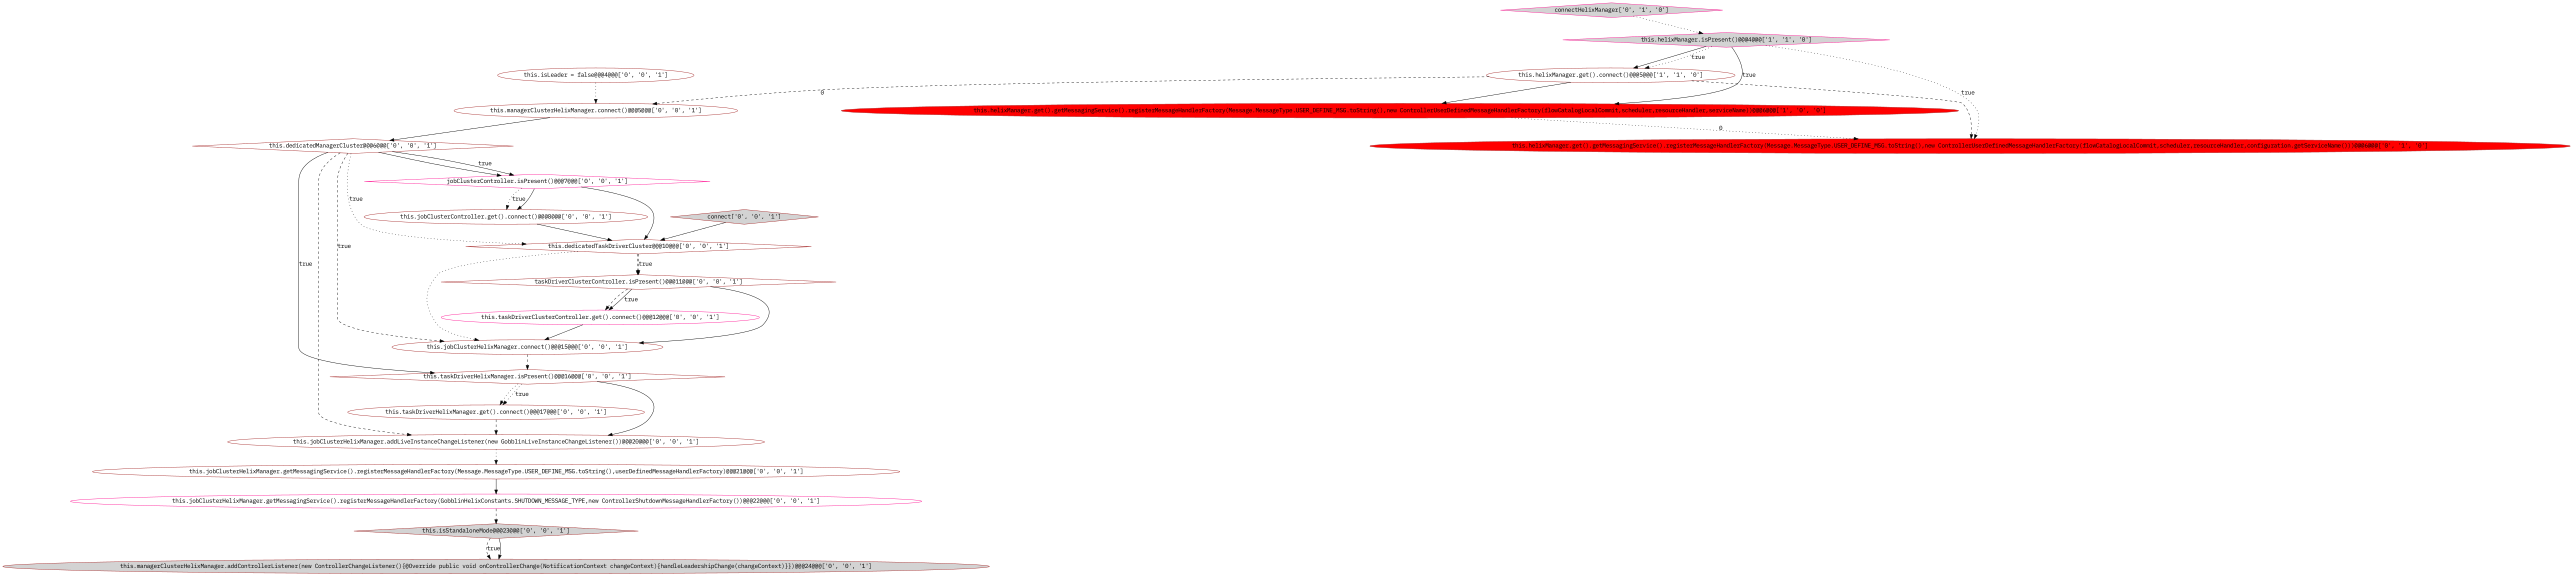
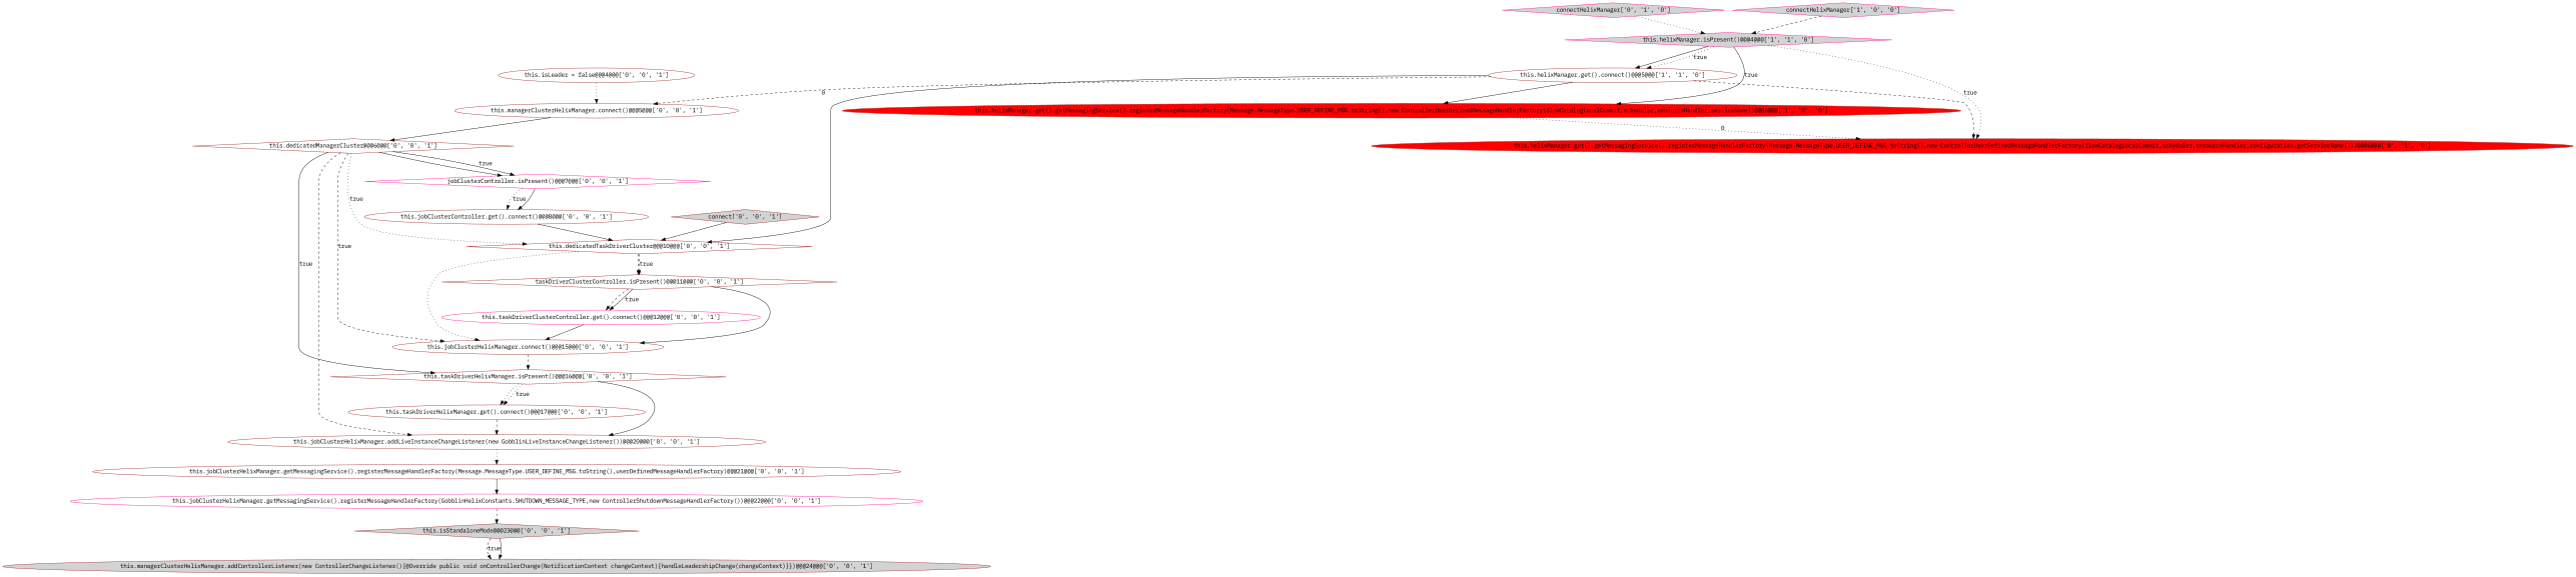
  digraph {
    fontname="IBM Plex Mono"
    node [color=brown fillcolor=white fontname="IBM Plex Mono" shape=ellipse style=filled]
    edge [fontname="IBM Plex Mono" style=solid]
    n1 [color=deeppink label="this.jobClusterHelixManager.getMessagingService().registerMessageHandlerFactory(GobblinHelixConstants.SHUTDOWN_MESSAGE_TYPE,new ControllerShutdownMessageHandlerFactory())@@@22@@@['0', '0', '1']"]
    n2 [fillcolor=lightgray label="this.isStandaloneMode@@@23@@@['0', '0', '1']" shape=diamond]
    n3 [fillcolor=lightgray label="this.managerClusterHelixManager.addControllerListener(new ControllerChangeListener(){@Override public void onControllerChange(NotificationContext changeContext){handleLeadershipChange(changeContext)}})@@@24@@@['0', '0', '1']"]
    n4 [label="this.isLeader = false@@@4@@@['0', '0', '1']"]
    n5 [label="this.managerClusterHelixManager.connect()@@@5@@@['0', '0', '1']"]
    n6 [label="this.dedicatedManagerCluster@@@6@@@['0', '0', '1']" shape=diamond]
    n7 [label="this.jobClusterHelixManager.getMessagingService().registerMessageHandlerFactory(Message.MessageType.USER_DEFINE_MSG.toString(),userDefinedMessageHandlerFactory)@@@21@@@['0', '0', '1']"]
    n8 [color=deeppink fillcolor=lightgray label="this.helixManager.isPresent()@@@4@@@['1', '1', '0']" shape=diamond]
    n9 [label="this.helixManager.get().connect()@@@5@@@['1', '1', '0']"]
    n10 [fillcolor=red label="this.helixManager.get().getMessagingService().registerMessageHandlerFactory(Message.MessageType.USER_DEFINE_MSG.toString(),new ControllerUserDefinedMessageHandlerFactory(flowCatalogLocalCommit,scheduler,resourceHandler,configuration.getServiceName()))@@@6@@@['0', '1', '0']"]
    n11 [fillcolor=red label="this.helixManager.get().getMessagingService().registerMessageHandlerFactory(Message.MessageType.USER_DEFINE_MSG.toString(),new ControllerUserDefinedMessageHandlerFactory(flowCatalogLocalCommit,scheduler,resourceHandler,serviceName))@@@6@@@['1', '0', '0']"]
    n12 [label="this.jobClusterHelixManager.connect()@@@15@@@['0', '0', '1']"]
    n13 [label="this.taskDriverHelixManager.isPresent()@@@16@@@['0', '0', '1']" shape=diamond]
    n14 [label="this.dedicatedTaskDriverCluster@@@10@@@['0', '0', '1']" shape=diamond]
    n15 [label="this.jobClusterHelixManager.addLiveInstanceChangeListener(new GobblinLiveInstanceChangeListener())@@@20@@@['0', '0', '1']"]
    n16 [color=deeppink label="jobClusterController.isPresent()@@@7@@@['0', '0', '1']" shape=diamond]
    n17 [color=deeppink fillcolor=lightgray label="connectHelixManager['0', '1', '0']" shape=diamond]
    n18 [label="taskDriverClusterController.isPresent()@@@11@@@['0', '0', '1']" shape=diamond]
    n19 [color=deeppink label="this.taskDriverClusterController.get().connect()@@@12@@@['0', '0', '1']"]
    n20 [label="this.taskDriverHelixManager.get().connect()@@@17@@@['0', '0', '1']"]
    n21 [label="this.jobClusterController.get().connect()@@@8@@@['0', '0', '1']"]
    n22 [fillcolor=lightgray label="connect['0', '0', '1']" shape=diamond]
+   n23 [color=deeppink fillcolor=lightgray label="connectHelixManager['1', '0', '0']" shape=diamond]
    n1 -> n2 [style=dashed]
    n2 -> n3 [label=true style=dashed]
    n2 -> n3
    n4 -> n5 [style=dotted]
    n5 -> n6
    n6 -> n12 [label=true style=dashed]
    n6 -> n13 [label=true]
    n6 -> n14 [label=true style=dotted]
    n6 -> n15 [style=dashed]
    n6 -> n16 [label=true]
    n6 -> n16
    n7 -> n1
    n8 -> n9
    n8 -> n9 [label=true style=dotted]
    n8 -> n10 [label=true style=dotted]
    n8 -> n11 [label=true]
    n9 -> n5 [label=0 style=dashed]
    n9 -> n10 [style=dashed]
    n9 -> n11
    n11 -> n10 [label=0 style=dotted]
    n12 -> n13 [style=dashed]
    n13 -> n15
    n13 -> n20 [style=dotted]
    n13 -> n20 [label=true style=dotted]
    n14 -> n12 [style=dotted]
    n14 -> n18 [style=dashed]
    n14 -> n18 [label=true style=dashed]
    n15 -> n7 [style=dotted]
-   n16 -> n14
+   n9 -> n14
    n16 -> n21 [label=true style=dotted]
    n16 -> n21
    n17 -> n8 [style=dotted]
    n18 -> n12
    n18 -> n19 [style=dashed]
    n18 -> n19 [label=true]
    n19 -> n12
    n20 -> n15 [style=dashed]
    n21 -> n14
    n22 -> n14
+   n23 -> n8 [style=dashed]
  }
